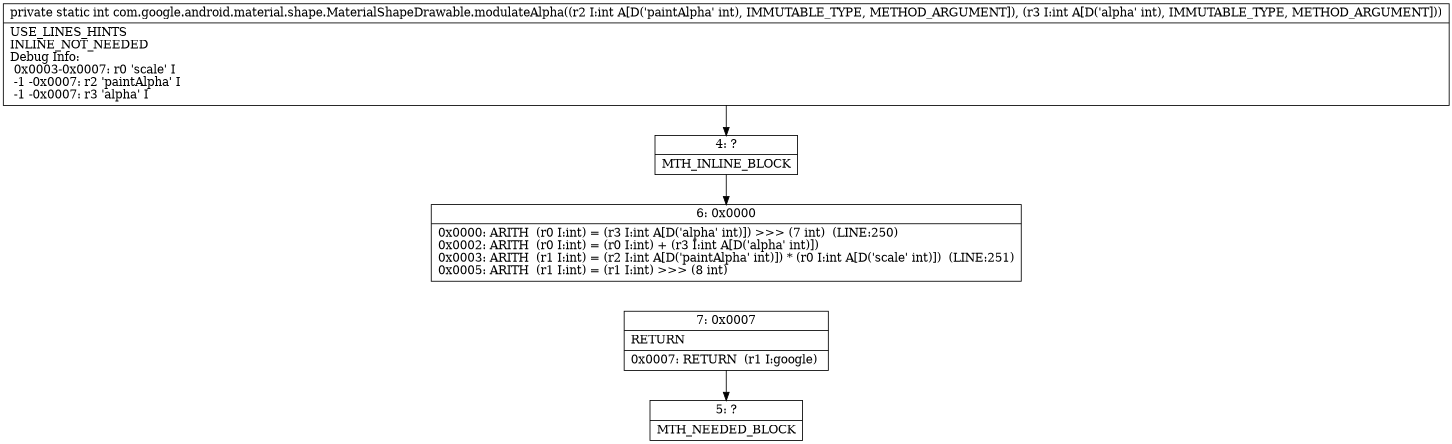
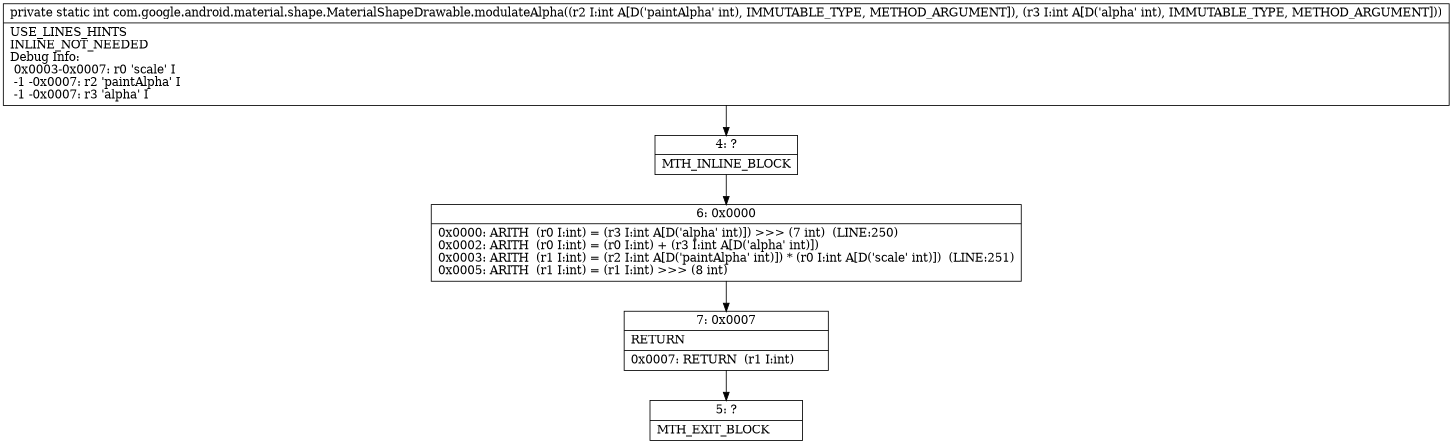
  digraph {
    node [shape=record]
    n1 [label="{4\:\ ?|MTH_INLINE_BLOCK\l}"]
    n2 [label="{6\:\ 0x0000|0x0000: ARITH  (r0 I:int) = (r3 I:int A[D('alpha' int)]) \>\>\> (7 int)  (LINE:250)\l0x0002: ARITH  (r0 I:int) = (r0 I:int) + (r3 I:int A[D('alpha' int)]) \l0x0003: ARITH  (r1 I:int) = (r2 I:int A[D('paintAlpha' int)]) * (r0 I:int A[D('scale' int)])  (LINE:251)\l0x0005: ARITH  (r1 I:int) = (r1 I:int) \>\>\> (8 int) \l}"]
-   n3 [label="{7\:\ 0x0007|RETURN\l|0x0007: RETURN  (r1 I:google) \l}"]
-   n4 [label="{5\:\ ?|MTH_NEEDED_BLOCK\l}"]
+   n3 [label="{7\:\ 0x0007|RETURN\l|0x0007: RETURN  (r1 I:int) \l}"]
+   n4 [label="{5\:\ ?|MTH_EXIT_BLOCK\l}"]
    n5 [label="{private static int com.google.android.material.shape.MaterialShapeDrawable.modulateAlpha((r2 I:int A[D('paintAlpha' int), IMMUTABLE_TYPE, METHOD_ARGUMENT]), (r3 I:int A[D('alpha' int), IMMUTABLE_TYPE, METHOD_ARGUMENT]))  | USE_LINES_HINTS\lINLINE_NOT_NEEDED\lDebug Info:\l  0x0003\-0x0007: r0 'scale' I\l  \-1 \-0x0007: r2 'paintAlpha' I\l  \-1 \-0x0007: r3 'alpha' I\l}"]
    n1 -> n2
+   n2 -> n3
    n3 -> n4
    n5 -> n1
  }
